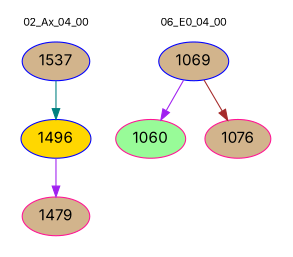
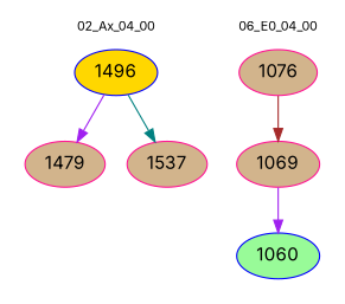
  digraph {
    fontname=Inter
    node [color=deeppink fillcolor=tan fontname=Inter style=filled]
    edge [color=purple fontname=Inter]
    n1 [color=blue fillcolor=gold label=1496]
    n2 [label=1479]
-   n3 [color=blue label=1537]
-   n4 [color=blue label=1069]
-   n5 [fillcolor=palegreen label=1060]
+   n3 [label=1537]
+   n4 [label=1069]
+   n5 [color=blue fillcolor=palegreen label=1060]
    n6 [label=1076]
    subgraph cluster_1 {
      color=white
      fontsize=10
      label="02_Ax_04_00"
      n1
      n2
      n3
    }
    subgraph cluster_2 {
      color=white
      fontsize=10
      label="06_E0_04_00"
      n4
      n5
      n6
    }
    n1 -> n2
-   n3 -> n1 [color=teal]
+   n1 -> n3 [color=teal]
    n4 -> n5
-   n4 -> n6 [color=brown]
+   n6 -> n4 [color=brown]
  }
